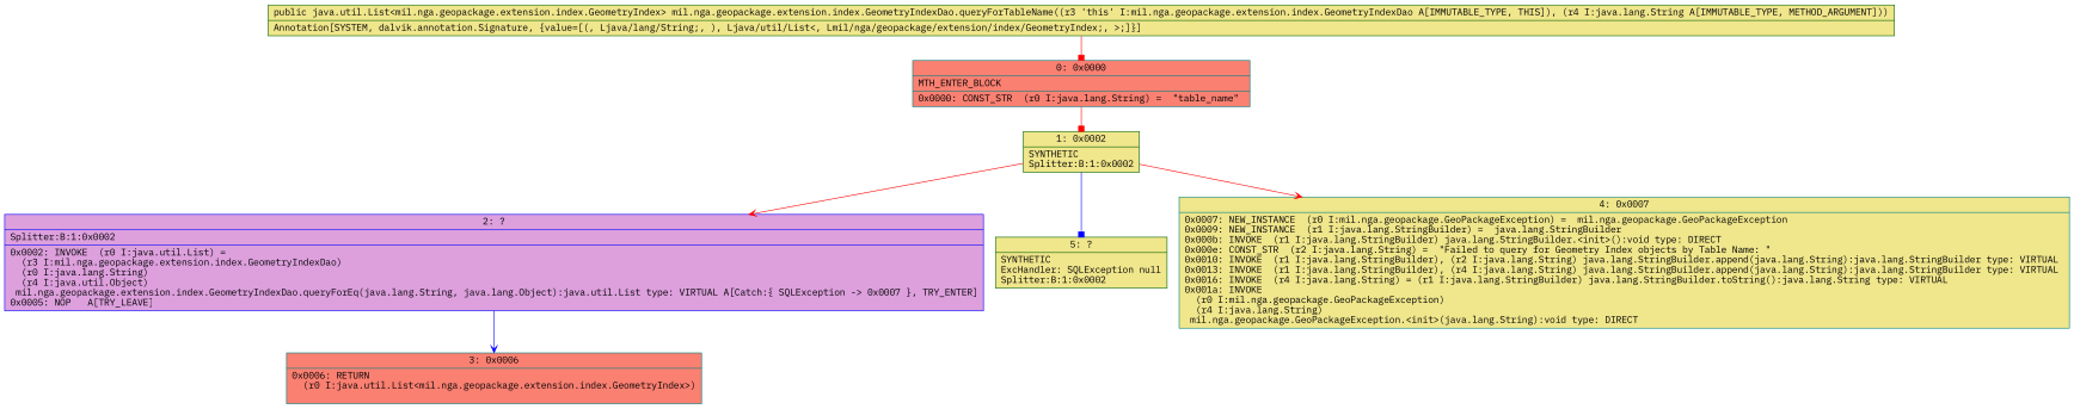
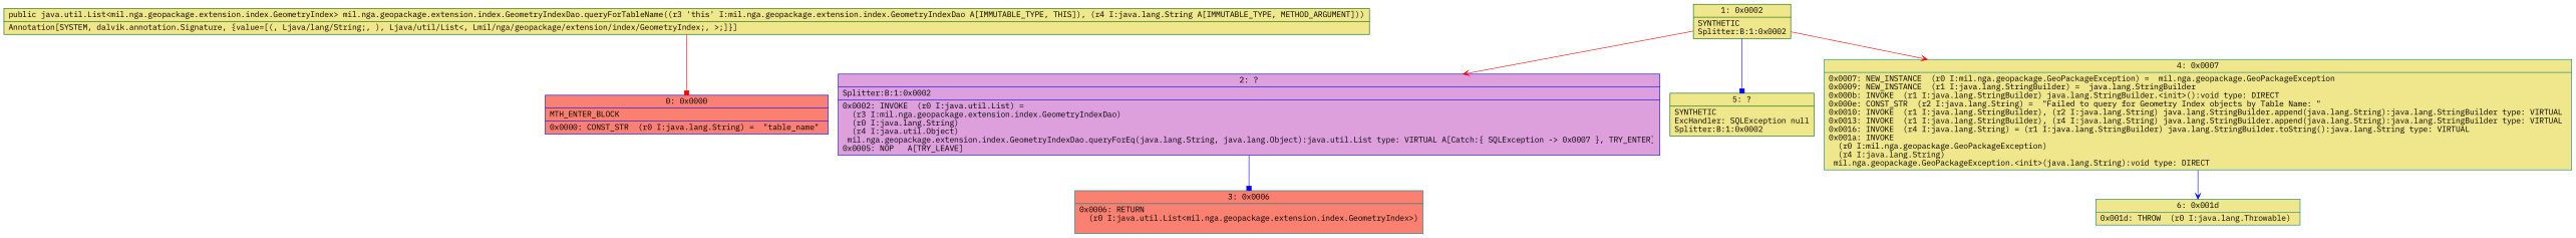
  digraph {
    fontname="IBM Plex Mono"
    node [color=darkgreen fillcolor=khaki fontname="IBM Plex Mono" shape=record style=filled]
    edge [arrowhead=vee color=red fontname="IBM Plex Mono"]
-   n1 [color=teal fillcolor=salmon label="{0\:\ 0x0000|MTH_ENTER_BLOCK\l|0x0000: CONST_STR  (r0 I:java.lang.String) =  \"table_name\" \l}"]
+   n1 [color=blue fillcolor=salmon label="{0\:\ 0x0000|MTH_ENTER_BLOCK\l|0x0000: CONST_STR  (r0 I:java.lang.String) =  \"table_name\" \l}"]
    n2 [label="{1\:\ 0x0002|SYNTHETIC\lSplitter:B:1:0x0002\l}"]
    n3 [color=blue fillcolor=plum label="{2\:\ ?|Splitter:B:1:0x0002\l|0x0002: INVOKE  (r0 I:java.util.List) = \l  (r3 I:mil.nga.geopackage.extension.index.GeometryIndexDao)\l  (r0 I:java.lang.String)\l  (r4 I:java.util.Object)\l mil.nga.geopackage.extension.index.GeometryIndexDao.queryForEq(java.lang.String, java.lang.Object):java.util.List type: VIRTUAL A[Catch:\{ SQLException \-\> 0x0007 \}, TRY_ENTER]\l0x0005: NOP   A[TRY_LEAVE]\l}"]
    n4 [label="{5\:\ ?|SYNTHETIC\lExcHandler: SQLException null\lSplitter:B:1:0x0002\l}"]
    n5 [color=teal label="{4\:\ 0x0007|0x0007: NEW_INSTANCE  (r0 I:mil.nga.geopackage.GeoPackageException) =  mil.nga.geopackage.GeoPackageException \l0x0009: NEW_INSTANCE  (r1 I:java.lang.StringBuilder) =  java.lang.StringBuilder \l0x000b: INVOKE  (r1 I:java.lang.StringBuilder) java.lang.StringBuilder.\<init\>():void type: DIRECT \l0x000e: CONST_STR  (r2 I:java.lang.String) =  \"Failed to query for Geometry Index objects by Table Name: \" \l0x0010: INVOKE  (r1 I:java.lang.StringBuilder), (r2 I:java.lang.String) java.lang.StringBuilder.append(java.lang.String):java.lang.StringBuilder type: VIRTUAL \l0x0013: INVOKE  (r1 I:java.lang.StringBuilder), (r4 I:java.lang.String) java.lang.StringBuilder.append(java.lang.String):java.lang.StringBuilder type: VIRTUAL \l0x0016: INVOKE  (r4 I:java.lang.String) = (r1 I:java.lang.StringBuilder) java.lang.StringBuilder.toString():java.lang.String type: VIRTUAL \l0x001a: INVOKE  \l  (r0 I:mil.nga.geopackage.GeoPackageException)\l  (r4 I:java.lang.String)\l mil.nga.geopackage.GeoPackageException.\<init\>(java.lang.String):void type: DIRECT \l}"]
    n6 [color=teal fillcolor=salmon label="{3\:\ 0x0006|0x0006: RETURN  \l  (r0 I:java.util.List\<mil.nga.geopackage.extension.index.GeometryIndex\>)\l \l}"]
+   n7 [color=teal label="{6\:\ 0x001d|0x001d: THROW  (r0 I:java.lang.Throwable) \l}"]
    n8 [label="{public java.util.List\<mil.nga.geopackage.extension.index.GeometryIndex\> mil.nga.geopackage.extension.index.GeometryIndexDao.queryForTableName((r3 'this' I:mil.nga.geopackage.extension.index.GeometryIndexDao A[IMMUTABLE_TYPE, THIS]), (r4 I:java.lang.String A[IMMUTABLE_TYPE, METHOD_ARGUMENT]))  | Annotation[SYSTEM, dalvik.annotation.Signature, \{value=[(, Ljava\/lang\/String;, ), Ljava\/util\/List\<, Lmil\/nga\/geopackage\/extension\/index\/GeometryIndex;, \>;]\}]\l}"]
-   n1 -> n2 [arrowhead=box]
    n2 -> n3
    n2 -> n4 [arrowhead=box color=blue]
    n2 -> n5
-   n3 -> n6 [color=blue]
+   n3 -> n6 [arrowhead=box color=blue]
+   n5 -> n7 [color=blue]
    n8 -> n1 [arrowhead=box]
  }
